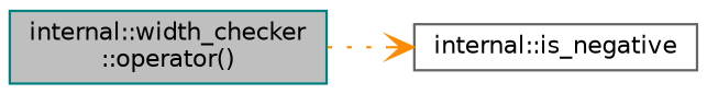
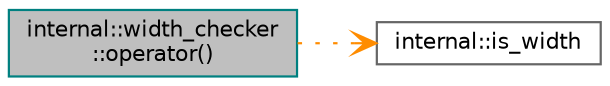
  digraph {
    rankdir=LR
    node [fontname=Helvetica fontsize=10 shape=record style=filled]
    n1 [color=teal fillcolor=grey75 fontcolor=black height=0.2 label="internal::width_checker\l::operator()" width=0.4]
-   n2 [color=gray40 fillcolor=white height=0.2 label="internal::is_negative" width=0.4]
+   n2 [color=gray40 fillcolor=white height=0.2 label="internal::is_width" width=0.4]
    n1 -> n2 [color=darkorange fontname=Helvetica fontsize=10 labelfontname=Helvetica labelfontsize=10 style=dotted arrowhead=vee]
  }
